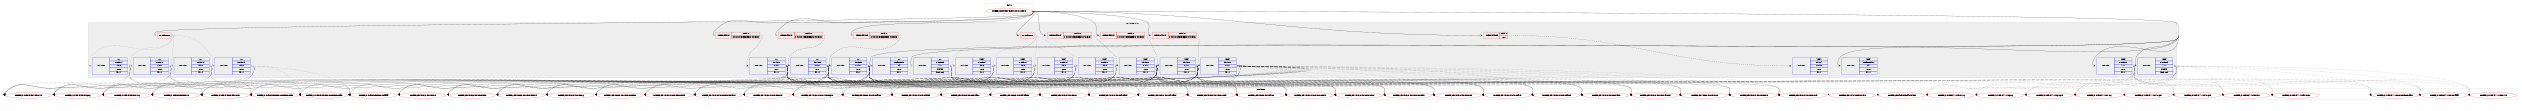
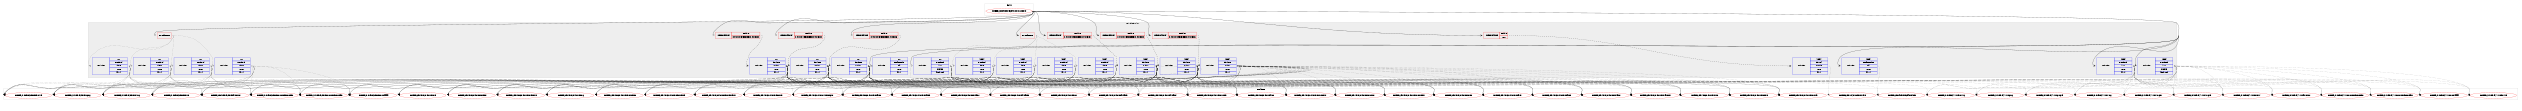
  digraph {
    compound=true
    concentrate=true
    fontname=Helvetica
    fontsize=10
    newrank=true
    rankdir=TB
    ranksep=1.5
    node [color=red fontname=Helvetica fontsize=10]
    edge [arrowhead=vee headport=w style=dotted tailport=e weight=100]
    n1 [label="portage://app-forensics/aflplusplus-4.08c-r1" width=4]
    n2 [color=blue label=<<TABLE BORDER="0" CELLBORDER="1" CELLSPACING="0" CELLPADDING="4" WIDTH="220"><TR><TD ROWSPAN="6" CELLPADDING="30">pack_dep</TD></TR><TR><TD WIDTH="110">install</TD></TR><TR><TD>sys-devel</TD></TR><TR><TD>clang</TD></TR><TR><TD>none</TD></TR><TR><TD>[[],,,,]</TD></TR></TABLE>> shape=none]
    n3 [color=blue label=<<TABLE BORDER="0" CELLBORDER="1" CELLSPACING="0" CELLPADDING="4" WIDTH="220"><TR><TD ROWSPAN="6" CELLPADDING="30">pack_dep</TD></TR><TR><TD WIDTH="110">install</TD></TR><TR><TD>sys-devel</TD></TR><TR><TD>clang</TD></TR><TR><TD>none</TD></TR><TR><TD>[[],,,,]</TD></TR></TABLE>> shape=none]
    n4 [color=blue label=<<TABLE BORDER="0" CELLBORDER="1" CELLSPACING="0" CELLPADDING="4" WIDTH="220"><TR><TD ROWSPAN="6" CELLPADDING="30">pack_dep</TD></TR><TR><TD WIDTH="110">install</TD></TR><TR><TD>sys-devel</TD></TR><TR><TD>clang</TD></TR><TR><TD>none</TD></TR><TR><TD>[[],,,,]</TD></TR></TABLE>> shape=none]
    n5 [color=blue label=<<TABLE BORDER="0" CELLBORDER="1" CELLSPACING="0" CELLPADDING="4" WIDTH="220"><TR><TD ROWSPAN="6" CELLPADDING="30">pack_dep</TD></TR><TR><TD WIDTH="110">install</TD></TR><TR><TD>sys-devel</TD></TR><TR><TD>clang</TD></TR><TR><TD>none</TD></TR><TR><TD>[[],,,,]</TD></TR></TABLE>> shape=none]
    n6 [label=<<TABLE BORDER="0" CELLBORDER="1" CELLSPACING="0" CELLPADDING="4"><TR><TD CELLPADDING="10">any_of_group</TD></TR></TABLE>> shape=none]
    n7 [color=blue label=<<TABLE BORDER="0" CELLBORDER="1" CELLSPACING="0" CELLPADDING="4" WIDTH="220"><TR><TD ROWSPAN="6" CELLPADDING="30">pack_dep</TD></TR><TR><TD WIDTH="110">install</TD></TR><TR><TD>dev-lang</TD></TR><TR><TD>python</TD></TR><TR><TD>none</TD></TR><TR><TD>[[],,,,]</TD></TR></TABLE>> shape=none]
    n8 [label=<<TABLE BORDER="0" CELLBORDER="1" CELLSPACING="0" CELLPADDING="4"><TR><TD ROWSPAN="3" CELLPADDING="10">use_conditional</TD></TR><TR><TD>positive</TD></TR><TR><TD>python_single_target_python3_10</TD></TR></TABLE>> shape=none]
    n9 [color=blue label=<<TABLE BORDER="0" CELLBORDER="1" CELLSPACING="0" CELLPADDING="4" WIDTH="220"><TR><TD ROWSPAN="6" CELLPADDING="30">pack_dep</TD></TR><TR><TD WIDTH="110">install</TD></TR><TR><TD>dev-lang</TD></TR><TR><TD>python</TD></TR><TR><TD>none</TD></TR><TR><TD>[[],,,,]</TD></TR></TABLE>> shape=none]
    n10 [label=<<TABLE BORDER="0" CELLBORDER="1" CELLSPACING="0" CELLPADDING="4"><TR><TD ROWSPAN="3" CELLPADDING="10">use_conditional</TD></TR><TR><TD>positive</TD></TR><TR><TD>python_single_target_python3_11</TD></TR></TABLE>> shape=none]
    n11 [color=blue label=<<TABLE BORDER="0" CELLBORDER="1" CELLSPACING="0" CELLPADDING="4" WIDTH="220"><TR><TD ROWSPAN="6" CELLPADDING="30">pack_dep</TD></TR><TR><TD WIDTH="110">install</TD></TR><TR><TD>dev-lang</TD></TR><TR><TD>python</TD></TR><TR><TD>none</TD></TR><TR><TD>[[],,,,]</TD></TR></TABLE>> shape=none]
    n12 [label=<<TABLE BORDER="0" CELLBORDER="1" CELLSPACING="0" CELLPADDING="4"><TR><TD ROWSPAN="3" CELLPADDING="10">use_conditional</TD></TR><TR><TD>positive</TD></TR><TR><TD>python_single_target_python3_12</TD></TR></TABLE>> shape=none]
    n13 [color=blue label=<<TABLE BORDER="0" CELLBORDER="1" CELLSPACING="0" CELLPADDING="4" WIDTH="220"><TR><TD ROWSPAN="6" CELLPADDING="30">pack_dep</TD></TR><TR><TD WIDTH="110">install</TD></TR><TR><TD>dev-util</TD></TR><TR><TD>cmocka</TD></TR><TR><TD>none</TD></TR><TR><TD>[[],,,,]</TD></TR></TABLE>> shape=none]
    n14 [label=<<TABLE BORDER="0" CELLBORDER="1" CELLSPACING="0" CELLPADDING="4"><TR><TD ROWSPAN="3" CELLPADDING="10">use_conditional</TD></TR><TR><TD>positive</TD></TR><TR><TD>test</TD></TR></TABLE>> shape=none]
    n15 [color=blue label=<<TABLE BORDER="0" CELLBORDER="1" CELLSPACING="0" CELLPADDING="4" WIDTH="220"><TR><TD ROWSPAN="6" CELLPADDING="30">pack_dep</TD></TR><TR><TD WIDTH="110">install</TD></TR><TR><TD>sys-devel</TD></TR><TR><TD>llvm</TD></TR><TR><TD>smaller</TD></TR><TR><TD>[[18],,,18]</TD></TR></TABLE>> shape=none]
    n16 [color=blue label=<<TABLE BORDER="0" CELLBORDER="1" CELLSPACING="0" CELLPADDING="4" WIDTH="220"><TR><TD ROWSPAN="6" CELLPADDING="30">pack_dep</TD></TR><TR><TD WIDTH="110">install</TD></TR><TR><TD>sys-devel</TD></TR><TR><TD>llvm</TD></TR><TR><TD>none</TD></TR><TR><TD>[[],,,,]</TD></TR></TABLE>> shape=none]
    n17 [color=blue label=<<TABLE BORDER="0" CELLBORDER="1" CELLSPACING="0" CELLPADDING="4" WIDTH="220"><TR><TD ROWSPAN="6" CELLPADDING="30">pack_dep</TD></TR><TR><TD WIDTH="110">install</TD></TR><TR><TD>app-forensics</TD></TR><TR><TD>afl</TD></TR><TR><TD>none</TD></TR><TR><TD>[[],,,,]</TD></TR></TABLE>> shape=none]
    n18 [color=blue label=<<TABLE BORDER="0" CELLBORDER="1" CELLSPACING="0" CELLPADDING="4" WIDTH="220"><TR><TD ROWSPAN="6" CELLPADDING="30">pack_dep</TD></TR><TR><TD WIDTH="110">run</TD></TR><TR><TD>sys-devel</TD></TR><TR><TD>clang</TD></TR><TR><TD>none</TD></TR><TR><TD>[[],,,,]</TD></TR></TABLE>> shape=none]
    n19 [color=blue label=<<TABLE BORDER="0" CELLBORDER="1" CELLSPACING="0" CELLPADDING="4" WIDTH="220"><TR><TD ROWSPAN="6" CELLPADDING="30">pack_dep</TD></TR><TR><TD WIDTH="110">run</TD></TR><TR><TD>sys-devel</TD></TR><TR><TD>clang</TD></TR><TR><TD>none</TD></TR><TR><TD>[[],,,,]</TD></TR></TABLE>> shape=none]
    n20 [color=blue label=<<TABLE BORDER="0" CELLBORDER="1" CELLSPACING="0" CELLPADDING="4" WIDTH="220"><TR><TD ROWSPAN="6" CELLPADDING="30">pack_dep</TD></TR><TR><TD WIDTH="110">run</TD></TR><TR><TD>sys-devel</TD></TR><TR><TD>clang</TD></TR><TR><TD>none</TD></TR><TR><TD>[[],,,,]</TD></TR></TABLE>> shape=none]
    n21 [color=blue label=<<TABLE BORDER="0" CELLBORDER="1" CELLSPACING="0" CELLPADDING="4" WIDTH="220"><TR><TD ROWSPAN="6" CELLPADDING="30">pack_dep</TD></TR><TR><TD WIDTH="110">run</TD></TR><TR><TD>sys-devel</TD></TR><TR><TD>clang</TD></TR><TR><TD>none</TD></TR><TR><TD>[[],,,,]</TD></TR></TABLE>> shape=none]
    n22 [label=<<TABLE BORDER="0" CELLBORDER="1" CELLSPACING="0" CELLPADDING="4"><TR><TD CELLPADDING="10">any_of_group</TD></TR></TABLE>> shape=none]
    n23 [color=blue label=<<TABLE BORDER="0" CELLBORDER="1" CELLSPACING="0" CELLPADDING="4" WIDTH="220"><TR><TD ROWSPAN="6" CELLPADDING="30">pack_dep</TD></TR><TR><TD WIDTH="110">run</TD></TR><TR><TD>dev-lang</TD></TR><TR><TD>python</TD></TR><TR><TD>none</TD></TR><TR><TD>[[],,,,]</TD></TR></TABLE>> shape=none]
    n24 [label=<<TABLE BORDER="0" CELLBORDER="1" CELLSPACING="0" CELLPADDING="4"><TR><TD ROWSPAN="3" CELLPADDING="10">use_conditional</TD></TR><TR><TD>positive</TD></TR><TR><TD>python_single_target_python3_10</TD></TR></TABLE>> shape=none]
    n25 [color=blue label=<<TABLE BORDER="0" CELLBORDER="1" CELLSPACING="0" CELLPADDING="4" WIDTH="220"><TR><TD ROWSPAN="6" CELLPADDING="30">pack_dep</TD></TR><TR><TD WIDTH="110">run</TD></TR><TR><TD>dev-lang</TD></TR><TR><TD>python</TD></TR><TR><TD>none</TD></TR><TR><TD>[[],,,,]</TD></TR></TABLE>> shape=none]
    n26 [label=<<TABLE BORDER="0" CELLBORDER="1" CELLSPACING="0" CELLPADDING="4"><TR><TD ROWSPAN="3" CELLPADDING="10">use_conditional</TD></TR><TR><TD>positive</TD></TR><TR><TD>python_single_target_python3_11</TD></TR></TABLE>> shape=none]
    n27 [color=blue label=<<TABLE BORDER="0" CELLBORDER="1" CELLSPACING="0" CELLPADDING="4" WIDTH="220"><TR><TD ROWSPAN="6" CELLPADDING="30">pack_dep</TD></TR><TR><TD WIDTH="110">run</TD></TR><TR><TD>dev-lang</TD></TR><TR><TD>python</TD></TR><TR><TD>none</TD></TR><TR><TD>[[],,,,]</TD></TR></TABLE>> shape=none]
    n28 [label=<<TABLE BORDER="0" CELLBORDER="1" CELLSPACING="0" CELLPADDING="4"><TR><TD ROWSPAN="3" CELLPADDING="10">use_conditional</TD></TR><TR><TD>positive</TD></TR><TR><TD>python_single_target_python3_12</TD></TR></TABLE>> shape=none]
    n29 [color=blue label=<<TABLE BORDER="0" CELLBORDER="1" CELLSPACING="0" CELLPADDING="4" WIDTH="220"><TR><TD ROWSPAN="6" CELLPADDING="30">pack_dep</TD></TR><TR><TD WIDTH="110">run</TD></TR><TR><TD>sys-devel</TD></TR><TR><TD>llvm</TD></TR><TR><TD>smaller</TD></TR><TR><TD>[[18],,,18]</TD></TR></TABLE>> shape=none]
    n30 [color=blue label=<<TABLE BORDER="0" CELLBORDER="1" CELLSPACING="0" CELLPADDING="4" WIDTH="220"><TR><TD ROWSPAN="6" CELLPADDING="30">pack_dep</TD></TR><TR><TD WIDTH="110">run</TD></TR><TR><TD>app-forensics</TD></TR><TR><TD>afl</TD></TR><TR><TD>none</TD></TR><TR><TD>[[],,,,]</TD></TR></TABLE>> shape=none]
    n31 [label="portage://sys-devel/clang-20.0.0.9999" width=4]
    n32 [label="portage://sys-devel/clang-20.0.0_pre20240910" width=4]
    n33 [label="portage://sys-devel/clang-20.0.0_pre20240830" width=4]
-   n34 [label="portage://sys-devel/clang-19.1.0_rc4" width=4]
+   n34 [label="portage://pack-devel/clang-19.1.0_rc4" width=4]
    n35 [label="portage://sys-devel/clang-18.1.8" width=4]
    n36 [label="portage://sys-devel/clang-17.0.6" width=4]
    n37 [label="portage://sys-devel/clang-16.0.6" width=4]
-   n38 [label="portage://sys-devel/pack-15.0.7-r3" width=4]
+   n38 [label="portage://sys-devel/clang-15.0.7-r3" width=4]
    n39 [label="portage://dev-lang/python-3.13.0_rc2" width=4]
    n40 [label="portage://dev-lang/python-3.13.0_rc1_p3-r1" width=4]
    n41 [label="portage://dev-lang/python-3.13.0_rc1_p3" width=4]
    n42 [label="portage://dev-lang/python-3.13.0_rc1_p2" width=4]
    n43 [label="portage://dev-lang/python-3.12.6" width=4]
    n44 [label="portage://dev-lang/python-3.12.5_p1-r1" width=4]
    n45 [label="portage://dev-lang/python-3.12.5_p1" width=4]
    n46 [label="portage://dev-lang/python-3.12.5" width=4]
    n47 [label="portage://dev-lang/python-3.12.4_p3" width=4]
    n48 [label="portage://dev-lang/python-3.12.3-r1" width=4]
    n49 [label="portage://dev-lang/python-3.11.10" width=4]
    n50 [label="portage://dev-lang/python-3.11.9_p2-r1" width=4]
    n51 [label="portage://dev-lang/python-3.11.9_p2" width=4]
    n52 [label="portage://dev-lang/python-3.11.9_p1" width=4]
    n53 [label="portage://dev-lang/python-8.11.9-r1" width=4]
    n54 [label="portage://dev-lang/python-3.10.15" width=4]
    n55 [label="portage://dev-lang/python-3.10.14_p3-r1" width=4]
    n56 [label="portage://dev-lang/python-3.10.14_p3" width=4]
    n57 [label="portage://dev-lang/python-3.10.14_p2" width=4]
    n58 [label="portage://dev-lang/python-3.10.14_p1-r1" width=4]
    n59 [label="portage://dev-lang/python-3.9.20" width=4]
    n60 [label="portage://dev-lang/python-3.9.19_p5" width=4]
    n61 [label="portage://dev-lang/python-3.9.19_p7" width=4]
    n62 [label="portage://dev-lang/python-3.9.19_p3" width=4]
    n63 [label="portage://dev-lang/python-3.8.20" width=4]
    n64 [label="portage://dev-lang/python-3.8.19_p4" width=4]
    n65 [label="portage://dev-lang/python-3.8.19_p3" width=4]
    n66 [label="portage://dev-lang/python-3.8.19_p2" width=4]
    n67 [label="portage://dev-lang/python-2.7.18_p16-r2" width=4]
    n68 [label="portage://dev-util/cmocka-1.1.5-r1" width=4]
    n69 [label="portage://sys-devel/llvm-20.0.0.9999" width=4]
    n70 [label="portage://sys-devel/llvm-20.0.1_pre20240910" width=4]
+   n71 [label="portage://sys-devel/llvm-20.0.0_pre20240830" width=4]
    n72 [label="portage://sys-devel/llvm-19.1.0_rc4" width=4]
    n73 [label="portage://sys-devel/llvm-18.1.8-r7" width=4]
    n74 [label="portage://sys-devel/llvm-17.0.6-r3" width=4]
    n75 [label="portage://sys-devel/llvm-17.0.6-r2" width=4]
    n76 [label="portage://sys-devel/llvm-17.0.6" width=4]
    n77 [label="portage://sys-devel/llvm-16.0.6-r5" width=4]
    n78 [label="portage://sys-devel/llvm-16.0.6" width=4]
    n79 [label="portage://sys-devel/llvm-15.0.7-r6" width=4]
    n80 [label="portage://sys-devel/llvm-15.0.7-r3" width=4]
    n81 [label="portage://app-forensics/afl-2.57b-r3" width=4]
    subgraph cluster_1 {
      color=gray
      label=<<i>ebuild</i>>
      n1
    }
    subgraph cluster_2 {
      color=gray
      label=<<i>dependencies</i>>
      subgraph cluster_3 {
        color=gray
        fillcolor="#eeeeee"
        label=<<i>compile</i>>
        style=filled
        subgraph sub_4 {
          color=gray
          fillcolor="#eeeeee"
          label=<<i>compile</i>>
          style=filled
          n6
          subgraph sub_5 {
            color=gray
            fillcolor="#eeeeee"
            label=<<i>compile</i>>
            style=filled
            n2
          }
          subgraph sub_6 {
            color=gray
            fillcolor="#eeeeee"
            label=<<i>compile</i>>
            style=filled
            n3
          }
          subgraph sub_7 {
            color=gray
            fillcolor="#eeeeee"
            label=<<i>compile</i>>
            style=filled
            n4
          }
          subgraph sub_8 {
            color=gray
            fillcolor="#eeeeee"
            label=<<i>compile</i>>
            style=filled
            n5
          }
        }
        subgraph sub_9 {
          color=gray
          fillcolor="#eeeeee"
          label=<<i>compile</i>>
          style=filled
          n8
          subgraph sub_10 {
            color=gray
            fillcolor="#eeeeee"
            label=<<i>compile</i>>
            style=filled
            n7
          }
        }
        subgraph sub_11 {
          color=gray
          fillcolor="#eeeeee"
          label=<<i>compile</i>>
          style=filled
          n10
          subgraph sub_12 {
            color=gray
            fillcolor="#eeeeee"
            label=<<i>compile</i>>
            style=filled
            n9
          }
        }
        subgraph sub_13 {
          color=gray
          fillcolor="#eeeeee"
          label=<<i>compile</i>>
          style=filled
          n12
          subgraph sub_14 {
            color=gray
            fillcolor="#eeeeee"
            label=<<i>compile</i>>
            style=filled
            n11
          }
        }
        subgraph sub_15 {
          color=gray
          fillcolor="#eeeeee"
          label=<<i>compile</i>>
          style=filled
          n14
          subgraph sub_16 {
            color=gray
            fillcolor="#eeeeee"
            label=<<i>compile</i>>
            style=filled
            n13
          }
        }
        subgraph sub_17 {
          color=gray
          fillcolor="#eeeeee"
          label=<<i>compile</i>>
          style=filled
          n15
        }
        subgraph sub_18 {
          color=gray
          fillcolor="#eeeeee"
          label=<<i>compile</i>>
          style=filled
          n16
        }
        subgraph sub_19 {
          color=gray
          fillcolor="#eeeeee"
          label=<<i>compile</i>>
          style=filled
          n17
        }
      }
      subgraph cluster_20 {
        color=gray
        fillcolor="#eeeeee"
        label=<<i>run</i>>
        style=filled
        subgraph sub_21 {
          color=gray
          fillcolor="#eeeeee"
          label=<<i>run</i>>
          style=filled
          n22
          subgraph sub_22 {
            color=gray
            fillcolor="#eeeeee"
            label=<<i>run</i>>
            style=filled
            n18
          }
          subgraph sub_23 {
            color=gray
            fillcolor="#eeeeee"
            label=<<i>run</i>>
            style=filled
            n19
          }
          subgraph sub_24 {
            color=gray
            fillcolor="#eeeeee"
            label=<<i>run</i>>
            style=filled
            n20
          }
          subgraph sub_25 {
            color=gray
            fillcolor="#eeeeee"
            label=<<i>run</i>>
            style=filled
            n21
          }
        }
        subgraph sub_26 {
          color=gray
          fillcolor="#eeeeee"
          label=<<i>run</i>>
          style=filled
          n24
          subgraph sub_27 {
            color=gray
            fillcolor="#eeeeee"
            label=<<i>run</i>>
            style=filled
            n23
          }
        }
        subgraph sub_28 {
          color=gray
          fillcolor="#eeeeee"
          label=<<i>run</i>>
          style=filled
          n26
          subgraph sub_29 {
            color=gray
            fillcolor="#eeeeee"
            label=<<i>run</i>>
            style=filled
            n25
          }
        }
        subgraph sub_30 {
          color=gray
          fillcolor="#eeeeee"
          label=<<i>run</i>>
          style=filled
          n28
          subgraph sub_31 {
            color=gray
            fillcolor="#eeeeee"
            label=<<i>run</i>>
            style=filled
            n27
          }
        }
        subgraph sub_32 {
          color=gray
          fillcolor="#eeeeee"
          label=<<i>run</i>>
          style=filled
          n29
        }
        subgraph sub_33 {
          color=gray
          fillcolor="#eeeeee"
          label=<<i>run</i>>
          style=filled
          n30
        }
      }
      subgraph cluster_34 {
        color=gray
        fillcolor="#eeeeee"
        label=<<i>compile and run</i>>
        style=filled
      }
    }
    subgraph cluster_35 {
      color=gray
      label=<<i>candidates</i>>
      rank=same
      subgraph sub_36 {
        color=black
        label=<<i>candidates</i>>
        nodesep=1
        rank=same
        n39
        n40
        n41
        n42
        n43
        n44
        n45
        n46
        n47
        n48
        n49
        n50
        n51
        n52
        n53
        n54
        n55
        n56
        n57
        n58
        n59
        n60
        n61
        n62
        n63
        n64
        n65
        n66
        n67
      }
      subgraph sub_37 {
        color=black
        label=<<i>candidates</i>>
        nodesep=1
        rank=same
        n31
        n32
        n33
        n34
        n35
        n36
        n37
        n38
      }
      subgraph sub_38 {
        color=black
        label=<<i>candidates</i>>
        nodesep=1
        rank=same
        n31
        n32
        n33
        n34
        n35
        n36
        n37
        n38
      }
      subgraph sub_39 {
        color=black
        label=<<i>candidates</i>>
        nodesep=1
        rank=same
        n31
        n32
        n33
        n34
        n35
        n36
        n37
        n38
      }
      subgraph sub_40 {
        color=black
        label=<<i>candidates</i>>
        nodesep=1
        rank=same
        n31
        n32
        n33
        n34
        n35
        n36
        n37
        n38
      }
      subgraph sub_41 {
        color=black
        label=<<i>candidates</i>>
        nodesep=1
        rank=same
        n39
        n40
        n41
        n42
        n43
        n44
        n45
        n46
        n47
        n48
        n49
        n50
        n51
        n52
        n53
        n54
        n55
        n56
        n57
        n58
        n59
        n60
        n61
        n62
        n63
        n64
        n65
        n66
        n67
      }
      subgraph sub_42 {
        color=black
        label=<<i>candidates</i>>
        nodesep=1
        rank=same
        n39
        n40
        n41
        n42
        n43
        n44
        n45
        n46
        n47
        n48
        n49
        n50
        n51
        n52
        n53
        n54
        n55
        n56
        n57
        n58
        n59
        n60
        n61
        n62
        n63
        n64
        n65
        n66
        n67
      }
      subgraph sub_43 {
        color=black
        label=<<i>candidates</i>>
        nodesep=1
        rank=same
        n68
      }
      subgraph sub_44 {
        color=black
        label=<<i>candidates</i>>
        nodesep=1
        rank=same
        n69
        n70
+       n71
        n72
        n73
        n74
        n75
        n76
        n77
        n78
        n79
        n80
      }
      subgraph sub_45 {
        color=black
        label=<<i>candidates</i>>
        nodesep=1
        rank=same
        n69
        n70
+       n71
        n72
        n73
        n74
        n75
        n76
        n77
        n78
        n79
        n80
      }
      subgraph sub_46 {
        color=black
        label=<<i>candidates</i>>
        nodesep=1
        rank=same
        n81
      }
      subgraph sub_47 {
        color=black
        label=<<i>candidates</i>>
        nodesep=1
        rank=same
        n31
        n32
        n33
        n34
        n35
        n36
        n37
        n38
      }
      subgraph sub_48 {
        color=black
        label=<<i>candidates</i>>
        nodesep=1
        rank=same
        n31
        n32
        n33
        n34
        n35
        n36
        n37
        n38
      }
      subgraph sub_49 {
        color=black
        label=<<i>candidates</i>>
        nodesep=1
        rank=same
        n31
        n32
        n33
        n34
        n35
        n36
        n37
        n38
      }
      subgraph sub_50 {
        color=black
        label=<<i>candidates</i>>
        nodesep=1
        rank=same
        n31
        n32
        n33
        n34
        n35
        n36
        n37
        n38
      }
      subgraph sub_51 {
        color=black
        label=<<i>candidates</i>>
        nodesep=1
        rank=same
        n39
        n40
        n41
        n42
        n43
        n44
        n45
        n46
        n47
        n48
        n49
        n50
        n51
        n52
        n53
        n54
        n55
        n56
        n57
        n58
        n59
        n60
        n61
        n62
        n63
        n64
        n65
        n66
        n67
      }
      subgraph sub_52 {
        color=black
        label=<<i>candidates</i>>
        nodesep=1
        rank=same
        n39
        n40
        n41
        n42
        n43
        n44
        n45
        n46
        n47
        n48
        n49
        n50
        n51
        n52
        n53
        n54
        n55
        n56
        n57
        n58
        n59
        n60
        n61
        n62
        n63
        n64
        n65
        n66
        n67
      }
      subgraph sub_53 {
        color=black
        label=<<i>candidates</i>>
        nodesep=1
        rank=same
        n39
        n40
        n41
        n42
        n43
        n44
        n45
        n46
        n47
        n48
        n49
        n50
        n51
        n52
        n53
        n54
        n55
        n56
        n57
        n58
        n59
        n60
        n61
        n62
        n63
        n64
        n65
        n66
        n67
      }
      subgraph sub_54 {
        color=black
        label=<<i>candidates</i>>
        nodesep=1
        rank=same
        n69
        n70
+       n71
        n72
        n73
        n74
        n75
        n76
        n77
        n78
        n79
        n80
      }
      subgraph sub_55 {
        color=black
        label=<<i>candidates</i>>
        nodesep=1
        rank=same
        n81
      }
    }
    n1 -> n6 [style=solid weight=20]
    n1 -> n8 [style=solid weight=20]
    n1 -> n10 [style=solid weight=20]
    n1 -> n12 [style=solid weight=20]
    n1 -> n14 [style=solid weight=20]
    n1 -> n15 [style=solid weight=20]
    n1 -> n16 [style=solid weight=20]
    n1 -> n17 [style=solid weight=20]
    n1 -> n22 [arrowhead=odot style=solid weight=20]
    n1 -> n24 [arrowhead=odot style=solid weight=20]
    n1 -> n26 [arrowhead=odot style=solid weight=20]
    n1 -> n28 [arrowhead=odot style=solid weight=20]
    n1 -> n29 [arrowhead=odot style=solid weight=20]
    n1 -> n30 [arrowhead=odot style=solid weight=20]
    n2 -> n31
    n2 -> n32
    n2 -> n33
    n2 -> n34
    n2 -> n35
    n2 -> n36
    n2 -> n37
    n2 -> n38
    n3 -> n31
    n3 -> n32
    n3 -> n33
    n3 -> n34
    n3 -> n35
    n3 -> n36
    n3 -> n37
    n3 -> n38
    n4 -> n31
    n4 -> n32
    n4 -> n33
    n4 -> n34
    n4 -> n35
    n4 -> n36
    n4 -> n37
    n4 -> n38
    n5 -> n31
    n5 -> n32
    n5 -> n33
    n5 -> n34
    n5 -> n35
    n5 -> n36
    n5 -> n37
    n5 -> n38
    n6 -> n2 [arrowhead=oinv weight=20]
    n6 -> n3 [arrowhead=oinv weight=20]
    n6 -> n4 [arrowhead=oinv weight=20]
    n6 -> n5 [arrowhead=oinv weight=20]
    n7 -> n39
    n7 -> n40
    n7 -> n41
    n7 -> n42
    n7 -> n43
    n7 -> n44
    n7 -> n45
    n7 -> n46
    n7 -> n47
    n7 -> n48
    n7 -> n49
    n7 -> n50
    n7 -> n51
    n7 -> n52
    n7 -> n53
    n7 -> n54
    n7 -> n55
    n7 -> n56
    n7 -> n57
    n7 -> n58
    n7 -> n59
    n7 -> n60
    n7 -> n61
    n7 -> n62
    n7 -> n63
    n7 -> n64
    n7 -> n65
    n7 -> n66
    n7 -> n67
    n8 -> n7 [style=dashed weight=20]
    n9 -> n39
    n9 -> n40
    n9 -> n41
    n9 -> n42
    n9 -> n43
    n9 -> n44
    n9 -> n45
    n9 -> n46
    n9 -> n47
    n9 -> n48
    n9 -> n49
    n9 -> n50
    n9 -> n51
    n9 -> n52
    n9 -> n53
    n9 -> n54
    n9 -> n55
    n9 -> n56
    n9 -> n57
    n9 -> n58
    n9 -> n59
    n9 -> n60
    n9 -> n61
    n9 -> n62
    n9 -> n63
    n9 -> n64
    n9 -> n65
    n9 -> n66
    n9 -> n67
    n10 -> n9 [style=dashed weight=20]
    n11 -> n39
    n11 -> n40
    n11 -> n41
    n11 -> n42
    n11 -> n43
    n11 -> n44
    n11 -> n45
    n11 -> n46
    n11 -> n47
    n11 -> n48
    n11 -> n49
    n11 -> n50
    n11 -> n51
    n11 -> n52
    n11 -> n53
    n11 -> n54
    n11 -> n55
    n11 -> n56
    n11 -> n57
    n11 -> n58
    n11 -> n59
    n11 -> n60
    n11 -> n61
    n11 -> n62
    n11 -> n63
    n11 -> n64
    n11 -> n65
    n11 -> n66
    n11 -> n67
    n12 -> n11 [style=dashed weight=20]
    n13 -> n68
    n14 -> n13 [style=dashed weight=20]
    n15 -> n69
    n15 -> n70
+   n15 -> n71
    n15 -> n72
    n15 -> n73
    n15 -> n74
    n15 -> n75
    n15 -> n76
    n15 -> n77
    n15 -> n78
    n15 -> n79
    n15 -> n80
    n16 -> n69
    n16 -> n70
+   n16 -> n71
    n16 -> n72
    n16 -> n73
    n16 -> n74
    n16 -> n75
    n16 -> n76
    n16 -> n77
    n16 -> n78
    n16 -> n79
    n16 -> n80
    n17 -> n81
    n18 -> n31
    n18 -> n32
    n18 -> n33
    n18 -> n34
    n18 -> n35
    n18 -> n36
    n18 -> n37
    n18 -> n38
    n19 -> n31
    n19 -> n32
    n19 -> n33
    n19 -> n34
    n19 -> n35
    n19 -> n36
    n19 -> n37
    n19 -> n38
    n20 -> n31
    n20 -> n32
    n20 -> n33
    n20 -> n34
    n20 -> n35
    n20 -> n36
    n20 -> n37
    n20 -> n38
    n21 -> n31
    n21 -> n32
    n21 -> n33
    n21 -> n34
    n21 -> n35
    n21 -> n36
    n21 -> n37
    n21 -> n38
    n22 -> n18 [arrowhead=oinv weight=20]
    n22 -> n19 [arrowhead=oinv weight=20]
    n22 -> n20 [arrowhead=oinv weight=20]
    n22 -> n21 [arrowhead=oinv weight=20]
    n23 -> n39
    n23 -> n40
    n23 -> n41
    n23 -> n42
    n23 -> n43
    n23 -> n44
    n23 -> n45
    n23 -> n46
    n23 -> n47
    n23 -> n48
    n23 -> n49
    n23 -> n50
    n23 -> n51
    n23 -> n52
    n23 -> n53
    n23 -> n54
    n23 -> n55
    n23 -> n56
    n23 -> n57
    n23 -> n58
    n23 -> n59
    n23 -> n60
    n23 -> n61
    n23 -> n62
    n23 -> n63
    n23 -> n64
    n23 -> n65
    n23 -> n66
    n23 -> n67
    n24 -> n23 [style=dashed weight=20]
    n25 -> n39
    n25 -> n40
    n25 -> n41
    n25 -> n42
    n25 -> n43
    n25 -> n44
    n25 -> n45
    n25 -> n46
    n25 -> n47
    n25 -> n48
    n25 -> n49
    n25 -> n50
    n25 -> n51
    n25 -> n52
    n25 -> n53
    n25 -> n54
    n25 -> n55
    n25 -> n56
    n25 -> n57
    n25 -> n58
    n25 -> n59
    n25 -> n60
    n25 -> n61
    n25 -> n62
    n25 -> n63
    n25 -> n64
    n25 -> n65
    n25 -> n66
    n25 -> n67
    n26 -> n25 [style=dashed weight=20]
    n27 -> n39
    n27 -> n40
    n27 -> n41
    n27 -> n42
    n27 -> n43
    n27 -> n44
    n27 -> n45
    n27 -> n46
    n27 -> n47
    n27 -> n48
    n27 -> n49
    n27 -> n50
    n27 -> n51
    n27 -> n52
    n27 -> n53
    n27 -> n54
    n27 -> n55
    n27 -> n56
    n27 -> n57
    n27 -> n58
    n27 -> n59
    n27 -> n60
    n27 -> n61
    n27 -> n62
    n27 -> n63
    n27 -> n64
    n27 -> n65
    n27 -> n66
    n27 -> n67
    n28 -> n27 [style=dashed weight=20]
    n29 -> n69
    n29 -> n70
+   n29 -> n71
    n29 -> n72
    n29 -> n73
    n29 -> n74
    n29 -> n75
    n29 -> n76
    n29 -> n77
    n29 -> n78
    n29 -> n79
    n29 -> n80
    n30 -> n81
  }
